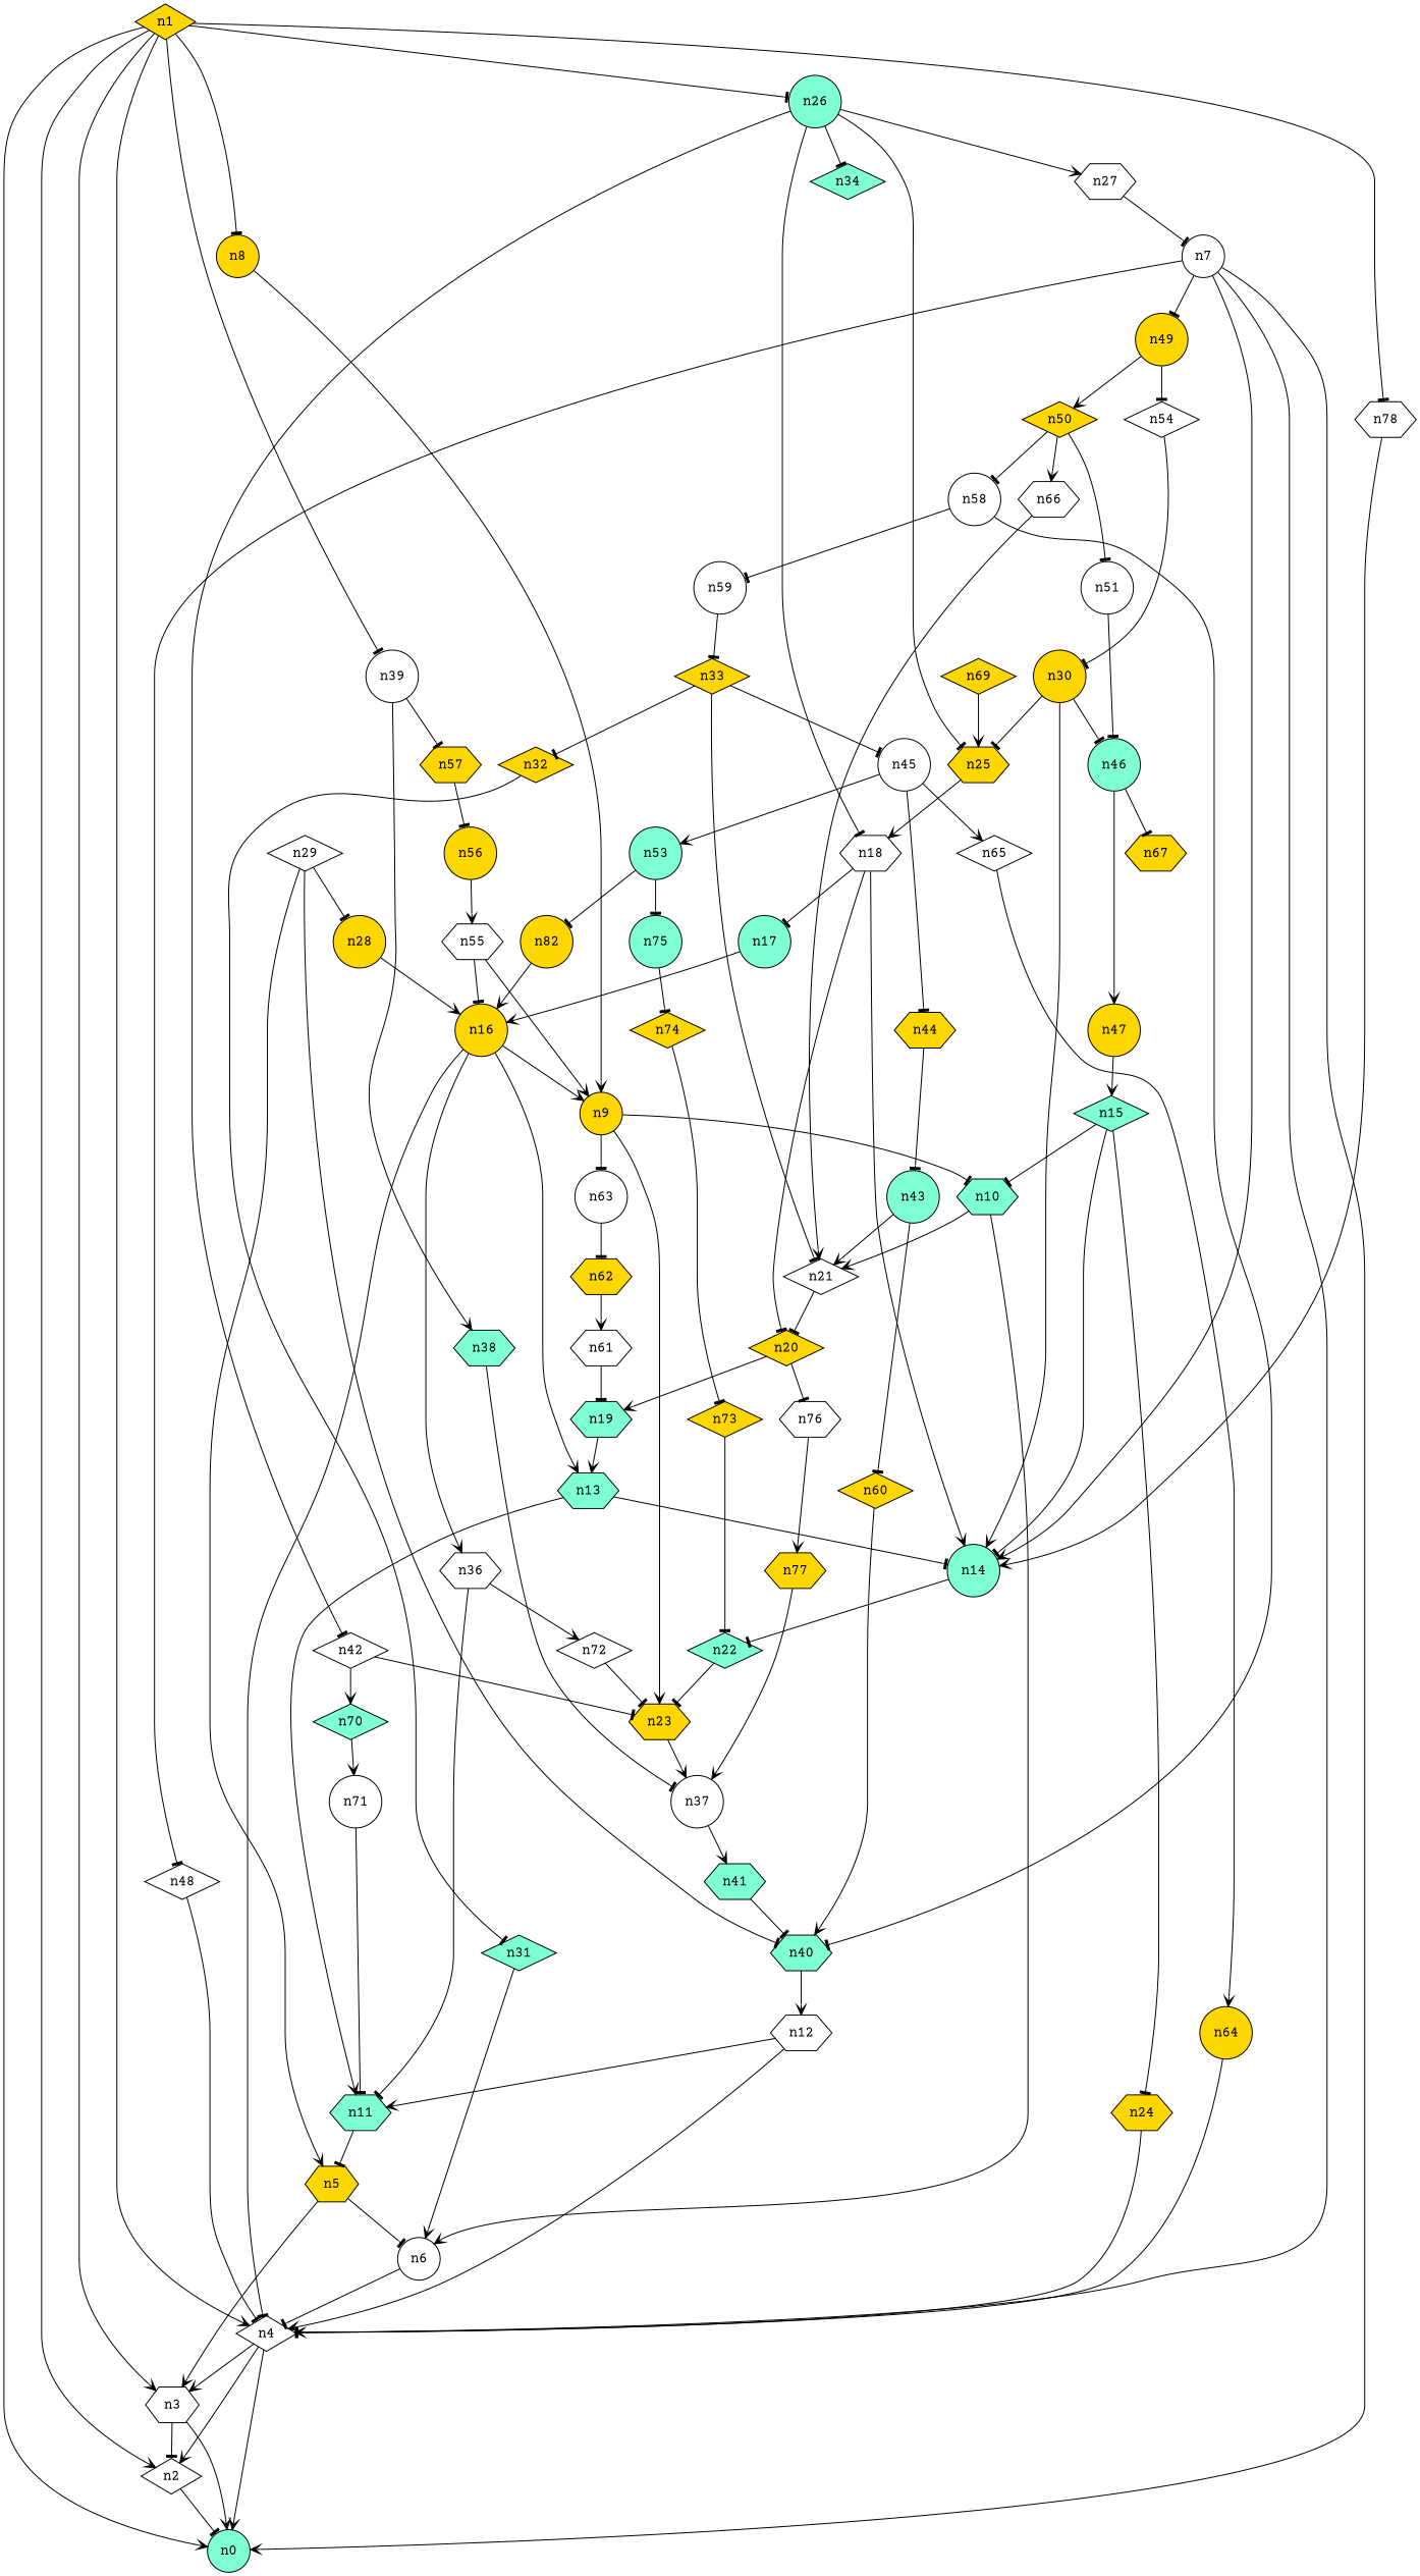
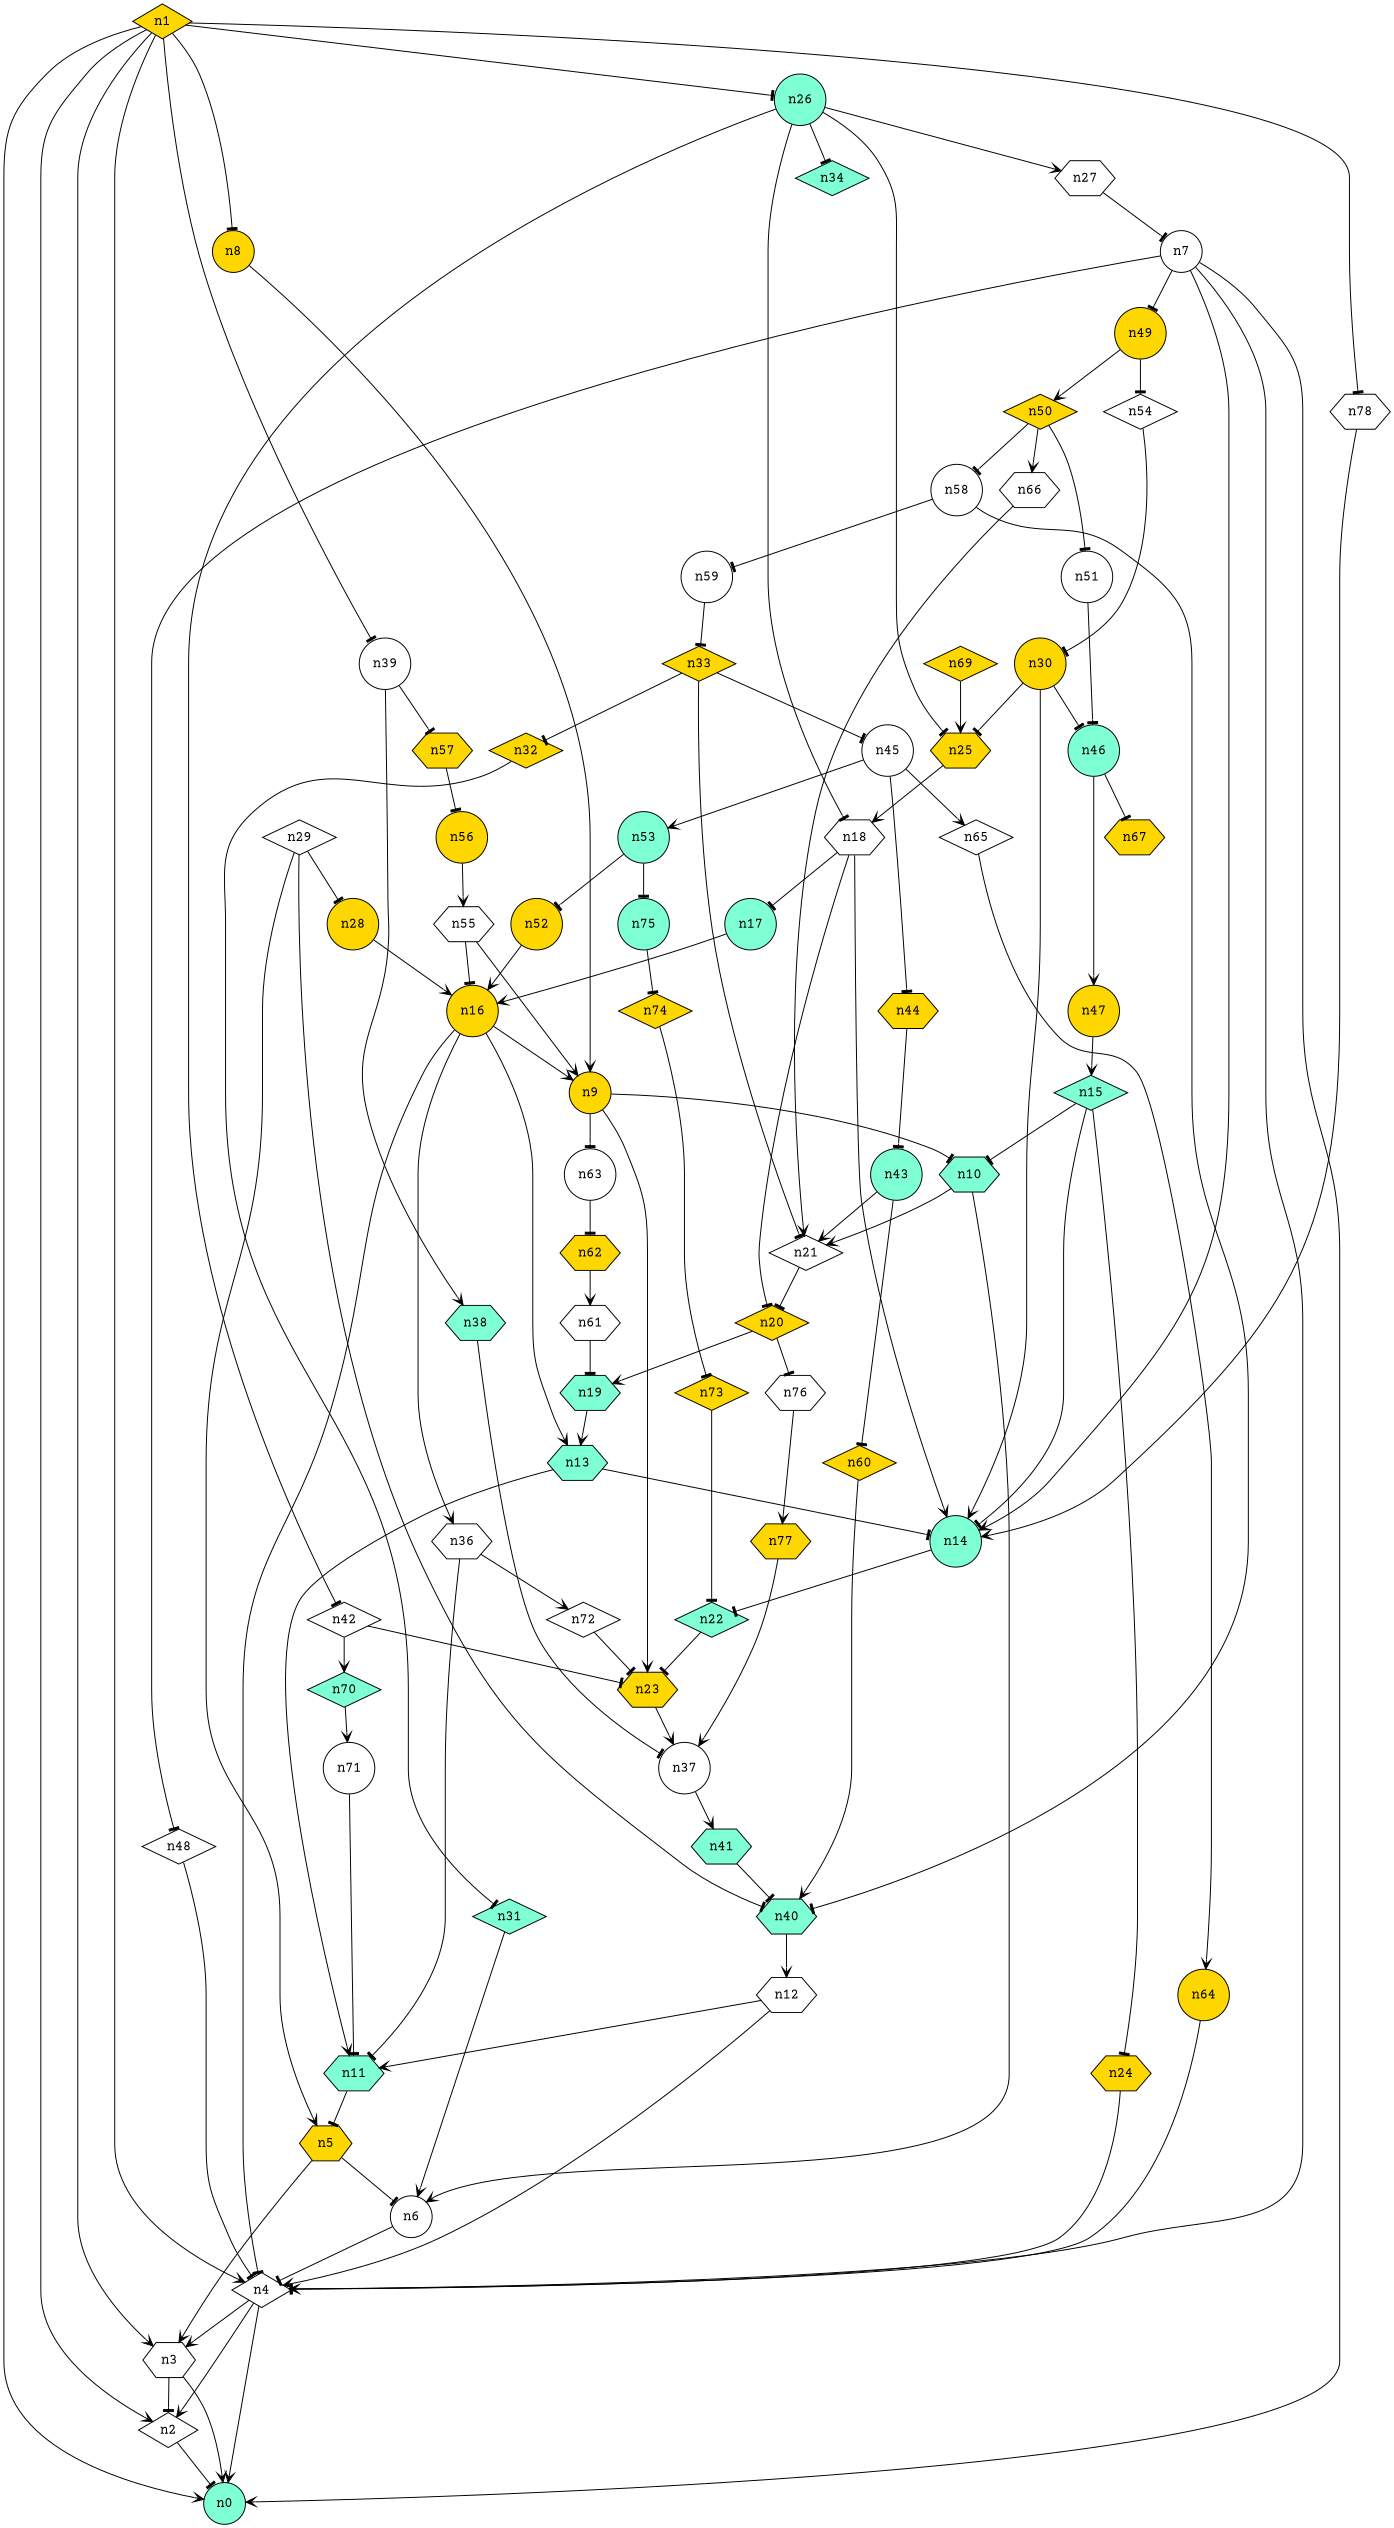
  digraph {
    fontname="Courier Prime"
    node [fillcolor=white fontname="Courier Prime" shape=circle style=filled]
    edge [arrowhead=tee fontname="Courier Prime"]
    n1 [fillcolor=gold shape=diamond]
    n0 [fillcolor=aquamarine]
    n2 [shape=diamond]
    n3 [shape=hexagon]
    n4 [shape=diamond]
    n8 [fillcolor=gold]
    n26 [fillcolor=aquamarine]
    n39
    n78 [shape=hexagon]
    n9 [fillcolor=gold]
    n18 [shape=hexagon]
    n25 [fillcolor=gold shape=hexagon]
    n27 [shape=hexagon]
    n34 [fillcolor=aquamarine shape=diamond]
    n42 [shape=diamond]
    n38 [fillcolor=aquamarine shape=hexagon]
    n57 [fillcolor=gold shape=hexagon]
    n14 [fillcolor=aquamarine]
    n10 [fillcolor=aquamarine shape=hexagon]
    n23 [fillcolor=gold shape=hexagon]
    n63
    n20 [fillcolor=gold shape=diamond]
    n17 [fillcolor=aquamarine]
    n7
    n70 [fillcolor=aquamarine shape=diamond]
    n37
    n56 [fillcolor=gold]
    n22 [fillcolor=aquamarine shape=diamond]
    n5 [fillcolor=gold shape=hexagon]
    n6
    n48 [shape=diamond]
    n49 [fillcolor=gold]
    n50 [fillcolor=gold shape=diamond]
    n54 [shape=diamond]
    n51
    n58
    n66 [shape=hexagon]
    n30 [fillcolor=gold]
    n21 [shape=diamond]
    n62 [fillcolor=gold shape=hexagon]
    n41 [fillcolor=aquamarine shape=hexagon]
    n61 [shape=hexagon]
    n19 [fillcolor=aquamarine shape=hexagon]
    n76 [shape=hexagon]
    n11 [fillcolor=aquamarine shape=hexagon]
    n12 [shape=hexagon]
    n13 [fillcolor=aquamarine shape=hexagon]
    n15 [fillcolor=aquamarine shape=diamond]
    n24 [fillcolor=gold shape=hexagon]
    n16 [fillcolor=gold]
    n36 [shape=hexagon]
    n72 [shape=diamond]
    n77 [fillcolor=gold shape=hexagon]
    n40 [fillcolor=aquamarine shape=hexagon]
    n71
    n28 [fillcolor=gold]
    n29 [shape=diamond]
    n46 [fillcolor=aquamarine]
    n47 [fillcolor=gold]
    n67 [fillcolor=gold shape=hexagon]
    n31 [fillcolor=aquamarine shape=diamond]
    n32 [fillcolor=gold shape=diamond]
    n33 [fillcolor=gold shape=diamond]
    n45
    n44 [fillcolor=gold shape=hexagon]
    n53 [fillcolor=aquamarine]
    n65 [shape=diamond]
    n43 [fillcolor=aquamarine]
-   n52 [fillcolor=gold label=n82]
+   n52 [fillcolor=gold]
    n75 [fillcolor=aquamarine]
    n64 [fillcolor=gold]
    n55 [shape=hexagon]
    n60 [fillcolor=gold shape=diamond]
    n74 [fillcolor=gold shape=diamond]
    n59
    n73 [fillcolor=gold shape=diamond]
    n69 [fillcolor=gold shape=diamond]
    n1 -> n0 [arrowhead=vee]
    n1 -> n2 [arrowhead=vee]
    n1 -> n3 [arrowhead=vee]
    n1 -> n4 [arrowhead=vee]
    n1 -> n8
    n1 -> n26
    n1 -> n39
    n1 -> n78
    n2 -> n0
    n3 -> n0 [arrowhead=vee]
    n3 -> n2
    n4 -> n0 [arrowhead=vee]
    n4 -> n2 [arrowhead=vee]
    n4 -> n3 [arrowhead=vee]
    n8 -> n9 [arrowhead=vee]
    n26 -> n18
    n26 -> n25
    n26 -> n27 [arrowhead=vee]
    n26 -> n34
    n26 -> n42
    n39 -> n38 [arrowhead=vee]
    n39 -> n57
    n78 -> n14 [arrowhead=vee]
    n9 -> n10
    n9 -> n23 [arrowhead=vee]
    n9 -> n63
    n18 -> n14 [arrowhead=vee]
    n18 -> n20
    n18 -> n17
    n25 -> n18 [arrowhead=vee]
    n27 -> n7
    n42 -> n23
    n42 -> n70 [arrowhead=vee]
    n38 -> n37
    n57 -> n56
    n14 -> n22
    n10 -> n6 [arrowhead=vee]
    n10 -> n21 [arrowhead=vee]
    n23 -> n37 [arrowhead=vee]
    n63 -> n62
    n20 -> n19 [arrowhead=vee]
    n20 -> n76
    n17 -> n16 [arrowhead=vee]
    n7 -> n0 [arrowhead=vee]
    n7 -> n4
    n7 -> n14 [arrowhead=vee]
    n7 -> n48
    n7 -> n49
    n70 -> n71 [arrowhead=vee]
    n37 -> n41 [arrowhead=vee]
    n56 -> n55 [arrowhead=vee]
    n22 -> n23
    n5 -> n3 [arrowhead=vee]
    n5 -> n6
    n6 -> n4
    n48 -> n4
    n49 -> n50 [arrowhead=vee]
    n49 -> n54
    n50 -> n51
    n50 -> n58
    n50 -> n66 [arrowhead=vee]
    n54 -> n30
    n51 -> n46
    n58 -> n40
    n58 -> n59
    n66 -> n21 [arrowhead=vee]
    n30 -> n25
    n30 -> n14 [arrowhead=vee]
    n30 -> n46
    n21 -> n20
    n62 -> n61 [arrowhead=vee]
    n41 -> n40
    n61 -> n19
    n19 -> n13 [arrowhead=vee]
    n76 -> n77 [arrowhead=vee]
    n11 -> n5
    n12 -> n4 [arrowhead=vee]
    n12 -> n11 [arrowhead=vee]
    n13 -> n14
    n13 -> n11 [arrowhead=vee]
    n15 -> n14
    n15 -> n10
    n15 -> n24
    n24 -> n4
    n16 -> n4
    n16 -> n9 [arrowhead=vee]
    n16 -> n13 [arrowhead=vee]
    n16 -> n36 [arrowhead=vee]
    n36 -> n11
    n36 -> n72 [arrowhead=vee]
    n72 -> n23
    n77 -> n37 [arrowhead=vee]
    n40 -> n12 [arrowhead=vee]
    n71 -> n11
    n28 -> n16 [arrowhead=vee]
    n29 -> n5 [arrowhead=vee]
    n29 -> n40
    n29 -> n28
    n46 -> n47 [arrowhead=vee]
    n46 -> n67
    n47 -> n15 [arrowhead=vee]
    n31 -> n6 [arrowhead=vee]
    n32 -> n31
    n33 -> n21
    n33 -> n32
    n33 -> n45
    n45 -> n44
    n45 -> n53 [arrowhead=vee]
    n45 -> n65 [arrowhead=vee]
    n44 -> n43
    n53 -> n52
    n53 -> n75
    n65 -> n64 [arrowhead=vee]
    n43 -> n21 [arrowhead=vee]
    n43 -> n60
    n52 -> n16 [arrowhead=vee]
    n75 -> n74
    n64 -> n4 [arrowhead=vee]
    n55 -> n9 [arrowhead=vee]
    n55 -> n16
    n60 -> n40 [arrowhead=vee]
    n74 -> n73
    n59 -> n33
    n73 -> n22
    n69 -> n25 [arrowhead=vee]
  }
